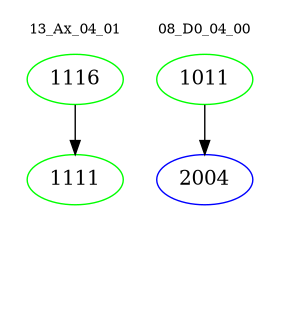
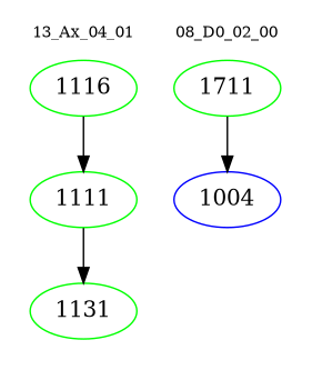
  digraph {
    node [color=green]
    edge [color=black]
    n1 [label=1116]
    n2 [label=1111]
-   n4 [label=1011]
-   n5 [color=blue label=2004]
+   n3 [label=1131]
+   n4 [label=1711]
+   n5 [color=blue label=1004]
    subgraph cluster_1 {
      color=white
      fontsize=10
      label="13_Ax_04_01"
      n1
      n2
+     n3
    }
    subgraph cluster_2 {
      color=white
      fontsize=10
-     label="08_D0_04_00"
+     label="08_D0_02_00"
      n4
      n5
    }
    n1 -> n2
+   n2 -> n3
    n4 -> n5
  }
